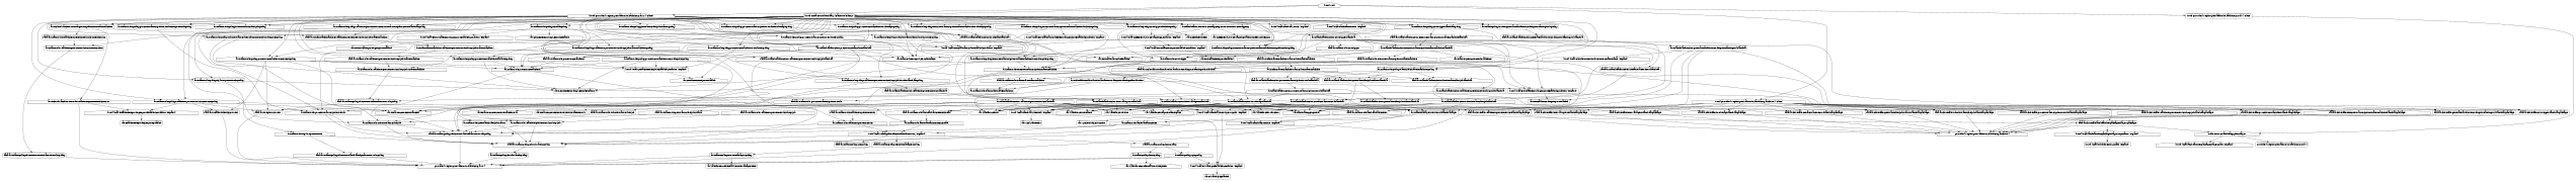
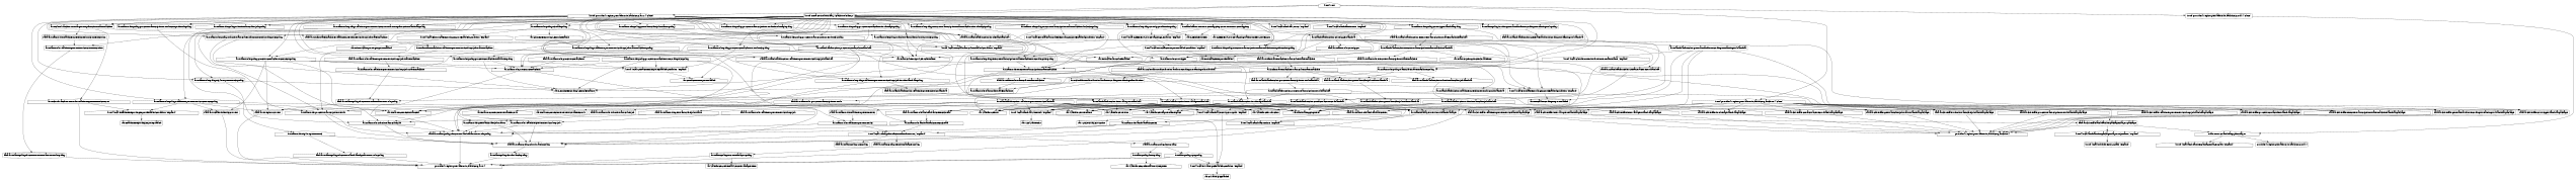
  digraph {
    compound=true
    newrank=true
    node [shape=house]
    n1 [label="aws_cloudfront_distribution.audio_recording_streaming_distribution" shape=cylinder]
    n2 [label="data.aws_region.current" shape=cylinder]
    n3 [label="var.ConnectRecordingS3BucketName" shape=cylinder]
    n4 [label="var.SalesforceHost"]
    "[root] local.PostcallRecordingImportEnabledCondition (expand)" [shape=cylinder]
    n6 [label="aws_cloudwatch_event_rule.realtime_queue_metrics_cron"]
    n7 [label="provider[\"registry.terraform.io/hashicorp/aws\"]"]
    "[root] local.RealtimeReportingImportEnabledCondition (expand)"
    n9 [label="aws_cloudwatch_event_target.step-function-state-machine" shape=cylinder]
    n10 [label="data.aws_iam_role.realtime_queue_metrics_cron_execution" shape=cylinder]
    n11 [label="data.aws_sfn_state_machine.realtime_queue_metrics_loop_job_state_machine" shape=cylinder]
    n12 [label="aws_iam_policy.cloud_watch_policy" shape=cylinder]
    n13 [label="aws_iam_policy.invoke_generate_audio_recording_streaming_url_policy" shape=cylinder]
    n14 [label="data.aws_lambda_function.generate_audio_recording_streaming_url_lambda" shape=cylinder]
    n15 [label="aws_iam_policy.kms_policy" shape=cylinder]
    n16 [label="var.SalesforceCredentialsKMSKeyARN"]
    n17 [label="aws_iam_policy.secretsmanager_policy" shape=cylinder]
    n18 [label="var.SalesforceCredentialsSecretsManagerARN" shape=cylinder]
    n19 [label="aws_iam_policy.vpc_policy"]
    "[root] local.PrivateVpcEnabledCondition (expand)" [shape=cylinder]
    n21 [label="aws_iam_role.ctr_trigger"]
    n22 [label="data.aws_iam_policy.cloud_watch_policy"]
    n23 [label="data.aws_iam_policy_document.lambda-assume-role-policy"]
    n24 [label="aws_iam_role.execute_transcription_state_machine"]
    n25 [label="aws_iam_role.get_transcribe_job_status" shape=cylinder]
    n26 [label="aws_iam_role.lambda_basic_exec"]
    "[root] local.Managed_Policies_Based_on_VPC (expand)"
    n28 [label="aws_iam_role.lambda_basic_exec_s3read"]
    n29 [label="aws_iam_role.process_contactlens"]
    n30 [label="aws_iam_role.process_transcription_result"]
    n31 [label="aws_iam_role.realtime_queue_metrics"]
    n32 [label="aws_iam_role.realtime_queue_metrics_cron_execution" shape=cylinder]
    n33 [label="data.aws_iam_policy_document.events-assume-role-policy" shape=cylinder]
    n34 [label="aws_iam_role.realtime_queue_metrics_loop_job" shape=cylinder]
    n35 [label="aws_iam_role.realtime_queue_metrics_loop_job_state_machine"]
    n36 [label="data.aws_iam_policy_document.states-assume-role-policy" shape=cylinder]
    n37 [label="aws_iam_role.sig4_request_to_s3"]
    n38 [label="data.aws_iam_policy_document.lambda-edge-assume-role-policy"]
    n39 [label="aws_iam_role.submit_transcribe_job"]
    n40 [label="aws_iam_role.transcribe_state_machine" shape=cylinder]
    n41 [label="aws_iam_role_policy.ctr_trigger_kinesis_policy" shape=cylinder]
    n42 [label="var.CTRKinesisARN" shape=cylinder]
    "[root] local.CTREventSourceMappingCondition (expand)" [shape=cylinder]
    n44 [label="aws_iam_role_policy.ctr_trigger_lambda_policy"]
    n45 [label="data.aws_lambda_function.contacttrace_record_lambda" shape=cylinder]
    n46 [label="data.aws_lambda_function.execute_transcription_state_machine_lambda"]
    n47 [label="aws_iam_role_policy.execute_transcription_state_machine_invoke_api_policy" shape=cylinder]
    n48 [label="data.aws_lambda_function.invoke_api_lambda" shape=cylinder]
    n49 [label="aws_iam_role_policy.execute_transcription_state_machine_lock_s3_policy"]
    n50 [label="var.TranscribeOutputS3BucketName"]
    "[root] local.PostcallTranscribeRecordingImportEnabledCondition (expand)" [shape=cylinder]
    n52 [label="aws_iam_role_policy.execute_transcription_state_machine_recording_s3_policy" shape=cylinder]
    n53 [label="aws_iam_role_policy.execute_transcription_state_machine_step_function_policy" shape=cylinder]
    n54 [label="data.aws_sfn_state_machine.transcribe_state_machine"]
    n55 [label="aws_iam_role_policy.get_transcribe_job_status_policy"]
    n56 [label="aws_iam_role_policy.process_contactlens_connect_policy"]
    n57 [label="data.aws_caller_identity.current" shape=cylinder]
    n58 [label="var.AmazonConnectInstanceId"]
    "[root] local.ContactLensImportEnabledCondition (expand)" [shape=cylinder]
    n60 [label="aws_iam_role_policy.process_contactlens_data_s3_policy" shape=cylinder]
    n61 [label="aws_iam_role_policy.process_contactlens_invoke_api_policy" shape=cylinder]
    n62 [label="aws_iam_role_policy.process_contactlens_recording_s3_policy"]
    n63 [label="aws_iam_role_policy.process_contactlens_result_s3_policy"]
    n64 [label="aws_iam_role_policy.process_transcription_result_comprehend_policy" shape=cylinder]
    n65 [label="aws_iam_role_policy.process_transcription_result_invoke_api_policy" shape=cylinder]
    n66 [label="aws_iam_role_policy.process_transcription_result_s3_policy"]
    "[root] local.PostcallTranscribeEnabledCondition (expand)"
    n68 [label="aws_iam_role_policy.realtime_queue_metrics_connect_policy"]
    n69 [label="aws_iam_role_policy.realtime_queue_metrics_cron_start_step_functions_lambda_policy"]
    n70 [label="aws_iam_role_policy.realtime_queue_metrics_loop_job_invoke_lambda_policy"]
    n71 [label="data.aws_lambda_function.realtime_queue_metrics_lambda" shape=cylinder]
    n72 [label="aws_iam_role_policy.realtime_queue_metrics_loop_job_state_machine_policy"]
    n73 [label="data.aws_lambda_function.realtime_queue_metrics_loop_job_lambda"]
    n74 [label="aws_iam_role_policy.s3read_policy" shape=cylinder]
    n75 [label="var.ConnectReportingS3BucketName"]
    "[root] local.HistoricalReportingImportEnabledCondition (expand)"
    n77 [label="aws_iam_role_policy.sig4_request_to_s3_policy" shape=cylinder]
    n78 [label="aws_iam_role_policy.submit_transcribe_job_connect_recording_s3_policy" shape=cylinder]
    n79 [label="aws_iam_role_policy.submit_transcribe_job_output_s3_policy" shape=cylinder]
    n80 [label="aws_iam_role_policy.submit_transcribe_job_policy"]
    n81 [label="aws_iam_role_policy.transcribe_state_machine_policy" shape=cylinder]
    n82 [label="data.aws_lambda_function.get_transcibe_job_status_lambda" shape=cylinder]
    n83 [label="data.aws_lambda_function.process_transcription_result_lambda" shape=cylinder]
    n84 [label="data.aws_lambda_function.submit_transcibe_job_lambda"]
    n85 [label="aws_lambda_event_source_mapping.ctr_event_source_mapping" shape=cylinder]
    n86 [label="aws_lambda_function.ctr_trigger_lambda" shape=cylinder]
    n87 [label="var.CTREventSourceMappingMaximumRetryAttempts" shape=cylinder]
    n88 [label="aws_lambda_function.contacttrace_record_lambda" shape=cylinder]
    n89 [label="aws_lambda_layer_version.sf_lambda_layer" shape=cylinder]
    n90 [label="data.archive_file.contacttrace_record_lambda_package"]
    n91 [label="data.aws_iam_role.lambda_basic_exec"]
    n92 [label="var.LambdaLoggingLevel"]
    n93 [label="var.SalesforceAdapterNamespace"]
    n94 [label="var.SalesforceProduction" shape=cylinder]
    n95 [label="var.SalesforceUsername"]
    n96 [label="var.SalesforceVersion" shape=cylinder]
    "[root] local.LambdaSecurityGroupIds (expand)" [shape=cylinder]
    "[root] local.LambdaSubnetIds (expand)" [shape=cylinder]
    n99 [label="aws_lambda_function.execute_transcription_state_machine_lambda" shape=cylinder]
    n100 [label="data.archive_file.ctr_trigger_lambda_package" shape=cylinder]
    n101 [label="data.aws_iam_role.ctr_trigger"]
    n102 [label="var.PostcallCTRImportEnabled" shape=cylinder]
    n103 [label="var.PostcallRecordingImportEnabled" shape=cylinder]
    n104 [label="var.PostcallTranscribeEnabled"]
    n105 [label="data.archive_file.execute_transcription_state_machine_lambda_package"]
    n106 [label="data.aws_iam_role.execute_transcription_state_machine"]
    n107 [label="var.TranscriptionJobCheckWaitTime"]
    n108 [label="aws_lambda_function.generate_audio_recording_streaming_url_lambda" shape=cylinder]
    n109 [label="data.archive_file.generate_audio_recording_streaming_url_lambda_package" shape=cylinder]
    "[root] local.CloudFront_Distribution_Domain_Name (expand)"
    n111 [label="aws_lambda_function.get_transcibe_job_status_lambda" shape=cylinder]
    n112 [label="data.archive_file.get_transcibe_job_status_lambda_package" shape=cylinder]
    n113 [label="data.aws_iam_role.get_transcribe_job_status"]
    n114 [label="aws_lambda_function.interval_agent_lambda" shape=cylinder]
    n115 [label="data.archive_file.interval_agent_lambda_package"]
    n116 [label="data.aws_iam_role.lambda_basic_exec_s3read"]
    n117 [label="aws_lambda_function.interval_queue_lambda"]
    n118 [label="data.archive_file.interval_queue_lambda_package" shape=cylinder]
    n119 [label="aws_lambda_function.invoke_api_lambda"]
    n120 [label="data.archive_file.invoke_api_lambda_package"]
    n121 [label="aws_lambda_function.process_contact_lens_lambda"]
    n122 [label="data.archive_file.process_contact_lens_lambda_package" shape=cylinder]
    n123 [label="data.aws_iam_role.process_contactlens"]
    n124 [label="var.ContactLensImportEnabled"]
    n125 [label="aws_lambda_function.process_transcription_result_lambda"]
    n126 [label="data.archive_file.process_transcription_result_lambda_package"]
    n127 [label="data.aws_iam_role.process_transcription_result"]
    n128 [label="aws_lambda_function.realtime_queue_metrics_lambda"]
    n129 [label="data.archive_file.realtime_queue_metrics_lambda_package" shape=cylinder]
    n130 [label="data.aws_iam_role.realtime_queue_metrics" shape=cylinder]
    n131 [label="var.AmazonConnectQueueMaxRecords"]
    n132 [label="var.AmazonConnectQueueMetricsMaxRecords" shape=cylinder]
    n133 [label="aws_lambda_function.realtime_queue_metrics_loop_job_lambda" shape=cylinder]
    n134 [label="data.archive_file.realtime_queue_metrics_loop_job_lambda_package"]
    n135 [label="data.aws_iam_role.realtime_queue_metrics_loop_job"]
    n136 [label="aws_lambda_function.submit_transcibe_job_lambda"]
    n137 [label="data.archive_file.submit_transcibe_job_lambda_package" shape=cylinder]
    n138 [label="data.aws_iam_role.submit_transcribe_job" shape=cylinder]
    n139 [label="data.archive_file.lambda_site_packages_layer_package" shape=cylinder]
    "[root] local.LambdaRuntime (expand)"
    n141 [label="aws_sfn_state_machine.realtime_queue_metrics_loop_job_state_machine" shape=cylinder]
    n142 [label="data.aws_iam_role.realtime_queue_metrics_loop_job_state_machine"]
    n143 [label="aws_sfn_state_machine.transcribe_state_machine"]
    n144 [label="data.aws_iam_role.transcribe_state_machine"]
    n145 [label="provider[\"registry.terraform.io/hashicorp/archive\"]"]
    n146 [label="null_resource.lambda_python_layer"]
    "[root] local.lambda_site_packages_layer_zip_name (expand)"
    n148 [label="data.aws_cloudfront_distribution.audio_recording_streaming_distribution"]
    n149 [label="data.aws_iam_policy.kms_policy"]
    n150 [label="data.aws_iam_policy.secretsmanager_policy" shape=cylinder]
    n151 [label="data.aws_iam_policy.vpc_policy" shape=cylinder]
    n152 [label="provider[\"registry.terraform.io/hashicorp/null\"]" shape=cylinder]
    "[root] local.lambda_site_packages_layer_path (expand)"
    n154 [label="var.HistoricalReportingImportEnabled"]
    n155 [label="var.PrivateVpcEnabled" shape=cylinder]
    n156 [label="var.RealtimeReportingImportEnabled" shape=cylinder]
    n157 [label="var.VpcSecurityGroupList" shape=cylinder]
    n158 [label="var.VpcSubnetList" shape=cylinder]
    "[root] local.PostcallCTRImportEnabledCondition (expand)" [shape=cylinder]
    "[root] local.build_directory_path (expand)" [shape=cylinder]
    "[root] meta.count-boundary (EachMode fixup)" [shape=cylinder]
    "[root] local.LambdaSource (expand)" [shape=cylinder]
    "[root] local.LambdaTimeout (expand)"
    "[root] provider[\"registry.terraform.io/hashicorp/archive\"] (close)"
    "[root] provider[\"registry.terraform.io/hashicorp/aws\"] (close)"
    "[root] provider[\"registry.terraform.io/hashicorp/null\"] (close)" [shape=cylinder]
    "[root] root"
    subgraph sub_1 {
      n1
      n2
      n3
      n4
      "[root] local.PostcallRecordingImportEnabledCondition (expand)"
      n6
      n7
      "[root] local.RealtimeReportingImportEnabledCondition (expand)"
      n9
      n10
      n11
      n12
      n13
      n14
      n15
      n16
      n17
      n18
      n19
      "[root] local.PrivateVpcEnabledCondition (expand)"
      n21
      n22
      n23
      n24
      n25
      n26
      "[root] local.Managed_Policies_Based_on_VPC (expand)"
      n28
      n29
      n30
      n31
      n32
      n33
      n34
      n35
      n36
      n37
      n38
      n39
      n40
      n41
      n42
      "[root] local.CTREventSourceMappingCondition (expand)"
      n44
      n45
      n46
      n47
      n48
      n49
      n50
      "[root] local.PostcallTranscribeRecordingImportEnabledCondition (expand)"
      n52
      n53
      n54
      n55
      n56
      n57
      n58
      "[root] local.ContactLensImportEnabledCondition (expand)"
      n60
      n61
      n62
      n63
      n64
      n65
      n66
      "[root] local.PostcallTranscribeEnabledCondition (expand)"
      n68
      n69
      n70
      n71
      n72
      n73
      n74
      n75
      "[root] local.HistoricalReportingImportEnabledCondition (expand)"
      n77
      n78
      n79
      n80
      n81
      n82
      n83
      n84
      n85
      n86
      n87
      n88
      n89
      n90
      n91
      n92
      n93
      n94
      n95
      n96
      "[root] local.LambdaSecurityGroupIds (expand)"
      "[root] local.LambdaSubnetIds (expand)"
      n99
      n100
      n101
      n102
      n103
      n104
      n105
      n106
      n107
      n108
      n109
      "[root] local.CloudFront_Distribution_Domain_Name (expand)"
      n111
      n112
      n113
      n114
      n115
      n116
      n117
      n118
      n119
      n120
      n121
      n122
      n123
      n124
      n125
      n126
      n127
      n128
      n129
      n130
      n131
      n132
      n133
      n134
      n135
      n136
      n137
      n138
      n139
      "[root] local.LambdaRuntime (expand)"
      n141
      n142
      n143
      n144
      n145
      n146
      "[root] local.lambda_site_packages_layer_zip_name (expand)"
      n148
      n149
      n150
      n151
      n152
      "[root] local.lambda_site_packages_layer_path (expand)"
      n154
      n155
      n156
      n157
      n158
      "[root] local.PostcallCTRImportEnabledCondition (expand)"
      "[root] local.build_directory_path (expand)"
      "[root] meta.count-boundary (EachMode fixup)"
      "[root] local.LambdaSource (expand)"
      "[root] local.LambdaTimeout (expand)"
      "[root] provider[\"registry.terraform.io/hashicorp/archive\"] (close)"
      "[root] provider[\"registry.terraform.io/hashicorp/aws\"] (close)"
      "[root] provider[\"registry.terraform.io/hashicorp/null\"] (close)"
      "[root] root"
    }
    n1 -> n2
    n1 -> n3
    n1 -> n4
    n1 -> "[root] local.PostcallRecordingImportEnabledCondition (expand)"
    n2 -> n7
    "[root] local.PostcallRecordingImportEnabledCondition (expand)" -> n103
    n6 -> n7
    n6 -> "[root] local.RealtimeReportingImportEnabledCondition (expand)"
    "[root] local.RealtimeReportingImportEnabledCondition (expand)" -> n156
    n9 -> n6
    n9 -> n10
    n9 -> n11
    n10 -> n32
    n11 -> n141
    n12 -> n7
    n13 -> n14
    n14 -> n108
    n15 -> n7
    n15 -> n16
    n17 -> n7
    n17 -> n18
    n19 -> n7
    n19 -> "[root] local.PrivateVpcEnabledCondition (expand)"
    "[root] local.PrivateVpcEnabledCondition (expand)" -> n155
    n21 -> n22
    n21 -> n23
    n22 -> n12
    n23 -> n7
    n24 -> n22
    n24 -> n23
    n25 -> n22
    n25 -> n23
    n26 -> n23
    n26 -> "[root] local.Managed_Policies_Based_on_VPC (expand)"
    "[root] local.Managed_Policies_Based_on_VPC (expand)" -> n22
    "[root] local.Managed_Policies_Based_on_VPC (expand)" -> n149
    "[root] local.Managed_Policies_Based_on_VPC (expand)" -> n150
    "[root] local.Managed_Policies_Based_on_VPC (expand)" -> n151
    n28 -> n23
    n28 -> "[root] local.Managed_Policies_Based_on_VPC (expand)"
    n29 -> n22
    n29 -> n23
    n30 -> n22
    n30 -> n23
    n31 -> n23
    n31 -> "[root] local.Managed_Policies_Based_on_VPC (expand)"
    n32 -> n33
    n33 -> n7
    n34 -> n22
    n34 -> n23
    n35 -> n36
    n36 -> n2
    n37 -> n22
    n37 -> n38
    n38 -> n7
    n39 -> n22
    n39 -> n23
    n40 -> n36
    n41 -> n21
    n41 -> n42
    n41 -> "[root] local.CTREventSourceMappingCondition (expand)"
    "[root] local.CTREventSourceMappingCondition (expand)" -> "[root] local.PostcallRecordingImportEnabledCondition (expand)"
    "[root] local.CTREventSourceMappingCondition (expand)" -> "[root] local.PostcallTranscribeEnabledCondition (expand)"
    "[root] local.CTREventSourceMappingCondition (expand)" -> "[root] local.PostcallCTRImportEnabledCondition (expand)"
    n44 -> n21
    n44 -> n45
    n44 -> n46
    n45 -> n88
    n46 -> n99
    n47 -> n24
    n47 -> n48
    n48 -> n119
    n49 -> n24
    n49 -> n50
    n49 -> "[root] local.PostcallTranscribeRecordingImportEnabledCondition (expand)"
    "[root] local.PostcallTranscribeRecordingImportEnabledCondition (expand)" -> "[root] local.PostcallRecordingImportEnabledCondition (expand)"
    "[root] local.PostcallTranscribeRecordingImportEnabledCondition (expand)" -> "[root] local.PostcallTranscribeEnabledCondition (expand)"
    n52 -> n3
    n52 -> "[root] local.PostcallRecordingImportEnabledCondition (expand)"
    n52 -> n24
    n53 -> n24
    n53 -> n54
    n54 -> n143
    n55 -> n25
    n56 -> n2
    n56 -> n29
    n56 -> n57
    n56 -> n58
    n56 -> "[root] local.ContactLensImportEnabledCondition (expand)"
    n57 -> n7
    "[root] local.ContactLensImportEnabledCondition (expand)" -> n124
    n60 -> n3
    n60 -> n29
    n60 -> "[root] local.ContactLensImportEnabledCondition (expand)"
    n61 -> n29
    n61 -> n48
    n62 -> n3
    n62 -> n29
    n62 -> n58
    n62 -> "[root] local.ContactLensImportEnabledCondition (expand)"
    n63 -> n29
    n63 -> n50
    n63 -> "[root] local.ContactLensImportEnabledCondition (expand)"
    n64 -> n30
    n65 -> n30
    n65 -> n48
    n66 -> n30
    n66 -> n50
    n66 -> "[root] local.PostcallTranscribeEnabledCondition (expand)"
    "[root] local.PostcallTranscribeEnabledCondition (expand)" -> n104
    n68 -> n2
    n68 -> "[root] local.RealtimeReportingImportEnabledCondition (expand)"
    n68 -> n31
    n68 -> n57
    n68 -> n58
    n69 -> n11
    n69 -> n32
    n70 -> n34
    n70 -> n71
    n71 -> n128
    n72 -> n35
    n72 -> n73
    n73 -> n133
    n74 -> n28
    n74 -> n75
    n74 -> "[root] local.HistoricalReportingImportEnabledCondition (expand)"
    "[root] local.HistoricalReportingImportEnabledCondition (expand)" -> n154
    n77 -> n3
    n77 -> n37
    n78 -> n3
    n78 -> n39
    n78 -> "[root] local.PostcallTranscribeEnabledCondition (expand)"
    n79 -> n39
    n79 -> n50
    n79 -> "[root] local.PostcallTranscribeEnabledCondition (expand)"
    n80 -> n39
    n81 -> n40
    n81 -> n82
    n81 -> n83
    n81 -> n84
    n82 -> n111
    n83 -> n125
    n84 -> n136
    n85 -> n42
    n85 -> "[root] local.CTREventSourceMappingCondition (expand)"
    n85 -> n86
    n85 -> n87
    n86 -> n88
    n86 -> n99
    n86 -> n100
    n86 -> n101
    n86 -> n102
    n86 -> n103
    n86 -> n104
    n88 -> n4
    n88 -> n89
    n88 -> n90
    n88 -> n91
    n88 -> n92
    n88 -> n93
    n88 -> n94
    n88 -> n95
    n88 -> n96
    n88 -> "[root] local.LambdaSecurityGroupIds (expand)"
    n88 -> "[root] local.LambdaSubnetIds (expand)"
    n89 -> n7
    n89 -> n139
    n89 -> "[root] local.LambdaRuntime (expand)"
    n90 -> n145
    n91 -> n26
    "[root] local.LambdaSecurityGroupIds (expand)" -> "[root] local.PrivateVpcEnabledCondition (expand)"
    "[root] local.LambdaSecurityGroupIds (expand)" -> n157
    "[root] local.LambdaSubnetIds (expand)" -> "[root] local.PrivateVpcEnabledCondition (expand)"
    "[root] local.LambdaSubnetIds (expand)" -> n158
    n99 -> n50
    n99 -> n54
    n99 -> n105
    n99 -> n106
    n99 -> n107
    n100 -> n145
    n101 -> n21
    n105 -> n145
    n106 -> n24
    n108 -> n89
    n108 -> n91
    n108 -> n92
    n108 -> n109
    n108 -> "[root] local.CloudFront_Distribution_Domain_Name (expand)"
    n109 -> n145
    "[root] local.CloudFront_Distribution_Domain_Name (expand)" -> n148
    n111 -> n89
    n111 -> n92
    n111 -> n112
    n111 -> n113
    n112 -> n145
    n113 -> n25
    n114 -> n4
    n114 -> n89
    n114 -> n92
    n114 -> n93
    n114 -> n94
    n114 -> n95
    n114 -> n96
    n114 -> "[root] local.LambdaSecurityGroupIds (expand)"
    n114 -> "[root] local.LambdaSubnetIds (expand)"
    n114 -> n115
    n114 -> n116
    n115 -> n145
    n116 -> n28
    n117 -> n4
    n117 -> n89
    n117 -> n92
    n117 -> n93
-   n82 -> n94
+   n117 -> n94
    n117 -> n95
    n117 -> n96
    n117 -> "[root] local.LambdaSecurityGroupIds (expand)"
    n117 -> "[root] local.LambdaSubnetIds (expand)"
    n117 -> n116
    n117 -> n118
    n118 -> n145
    n119 -> n4
    n119 -> n89
    n119 -> n91
    n119 -> n92
    n119 -> n93
    n119 -> n94
    n119 -> n95
    n119 -> n96
    n119 -> "[root] local.LambdaSecurityGroupIds (expand)"
    n119 -> "[root] local.LambdaSubnetIds (expand)"
    n119 -> n120
    n120 -> n145
    n121 -> n50
    n121 -> n58
    n121 -> n119
    n121 -> n122
    n121 -> n123
    n121 -> n124
    n122 -> n145
    n123 -> n29
    n125 -> n119
    n125 -> n126
    n125 -> n127
    n126 -> n145
    n127 -> n30
    n128 -> n4
    n128 -> n58
    n128 -> n89
    n128 -> n92
    n128 -> n93
    n128 -> n94
    n128 -> n95
    n128 -> n96
    n128 -> "[root] local.LambdaSecurityGroupIds (expand)"
    n128 -> "[root] local.LambdaSubnetIds (expand)"
    n128 -> n129
    n128 -> n130
    n128 -> n131
    n128 -> n132
    n129 -> n145
    n130 -> n31
    n133 -> n128
    n133 -> n134
    n134 -> n145
    n135 -> n34
    n136 -> n89
    n136 -> n92
    n136 -> n137
    n136 -> n138
    n137 -> n145
    n138 -> n39
    n139 -> n145
    n139 -> n146
    n139 -> "[root] local.lambda_site_packages_layer_zip_name (expand)"
    n141 -> n73
    n141 -> n142
    n142 -> n35
    n143 -> n82
    n143 -> n83
    n143 -> n84
    n143 -> n144
    n144 -> n40
    n146 -> n152
    n146 -> "[root] local.lambda_site_packages_layer_path (expand)"
    "[root] local.lambda_site_packages_layer_zip_name (expand)" -> "[root] local.build_directory_path (expand)"
    n148 -> n1
    n149 -> n15
    n149 -> n19
    n150 -> n17
    "[root] local.PostcallCTRImportEnabledCondition (expand)" -> n102
    "[root] meta.count-boundary (EachMode fixup)" -> n9
    "[root] meta.count-boundary (EachMode fixup)" -> n13
    "[root] meta.count-boundary (EachMode fixup)" -> n41
    "[root] meta.count-boundary (EachMode fixup)" -> n44
    "[root] meta.count-boundary (EachMode fixup)" -> n47
    "[root] meta.count-boundary (EachMode fixup)" -> n49
    "[root] meta.count-boundary (EachMode fixup)" -> n52
    "[root] meta.count-boundary (EachMode fixup)" -> n53
    "[root] meta.count-boundary (EachMode fixup)" -> n55
    "[root] meta.count-boundary (EachMode fixup)" -> n56
    "[root] meta.count-boundary (EachMode fixup)" -> n60
    "[root] meta.count-boundary (EachMode fixup)" -> n61
    "[root] meta.count-boundary (EachMode fixup)" -> n62
    "[root] meta.count-boundary (EachMode fixup)" -> n63
    "[root] meta.count-boundary (EachMode fixup)" -> n64
    "[root] meta.count-boundary (EachMode fixup)" -> n65
    "[root] meta.count-boundary (EachMode fixup)" -> n66
    "[root] meta.count-boundary (EachMode fixup)" -> n68
    "[root] meta.count-boundary (EachMode fixup)" -> n69
    "[root] meta.count-boundary (EachMode fixup)" -> n70
    "[root] meta.count-boundary (EachMode fixup)" -> n72
    "[root] meta.count-boundary (EachMode fixup)" -> n74
    "[root] meta.count-boundary (EachMode fixup)" -> n77
    "[root] meta.count-boundary (EachMode fixup)" -> n78
    "[root] meta.count-boundary (EachMode fixup)" -> n79
    "[root] meta.count-boundary (EachMode fixup)" -> n80
    "[root] meta.count-boundary (EachMode fixup)" -> n81
    "[root] meta.count-boundary (EachMode fixup)" -> n85
    "[root] meta.count-boundary (EachMode fixup)" -> n114
    "[root] meta.count-boundary (EachMode fixup)" -> n117
    "[root] meta.count-boundary (EachMode fixup)" -> n121
    "[root] meta.count-boundary (EachMode fixup)" -> "[root] local.LambdaSource (expand)"
    "[root] meta.count-boundary (EachMode fixup)" -> "[root] local.LambdaTimeout (expand)"
    "[root] provider[\"registry.terraform.io/hashicorp/archive\"] (close)" -> n90
    "[root] provider[\"registry.terraform.io/hashicorp/archive\"] (close)" -> n100
    "[root] provider[\"registry.terraform.io/hashicorp/archive\"] (close)" -> n105
    "[root] provider[\"registry.terraform.io/hashicorp/archive\"] (close)" -> n109
    "[root] provider[\"registry.terraform.io/hashicorp/archive\"] (close)" -> n112
    "[root] provider[\"registry.terraform.io/hashicorp/archive\"] (close)" -> n115
    "[root] provider[\"registry.terraform.io/hashicorp/archive\"] (close)" -> n118
    "[root] provider[\"registry.terraform.io/hashicorp/archive\"] (close)" -> n120
    "[root] provider[\"registry.terraform.io/hashicorp/archive\"] (close)" -> n122
    "[root] provider[\"registry.terraform.io/hashicorp/archive\"] (close)" -> n126
    "[root] provider[\"registry.terraform.io/hashicorp/archive\"] (close)" -> n129
    "[root] provider[\"registry.terraform.io/hashicorp/archive\"] (close)" -> n134
    "[root] provider[\"registry.terraform.io/hashicorp/archive\"] (close)" -> n137
    "[root] provider[\"registry.terraform.io/hashicorp/archive\"] (close)" -> n139
    "[root] provider[\"registry.terraform.io/hashicorp/aws\"] (close)" -> n9
    "[root] provider[\"registry.terraform.io/hashicorp/aws\"] (close)" -> n13
    "[root] provider[\"registry.terraform.io/hashicorp/aws\"] (close)" -> n41
    "[root] provider[\"registry.terraform.io/hashicorp/aws\"] (close)" -> n44
    "[root] provider[\"registry.terraform.io/hashicorp/aws\"] (close)" -> n47
    "[root] provider[\"registry.terraform.io/hashicorp/aws\"] (close)" -> n49
    "[root] provider[\"registry.terraform.io/hashicorp/aws\"] (close)" -> n52
    "[root] provider[\"registry.terraform.io/hashicorp/aws\"] (close)" -> n53
    "[root] provider[\"registry.terraform.io/hashicorp/aws\"] (close)" -> n55
    "[root] provider[\"registry.terraform.io/hashicorp/aws\"] (close)" -> n56
    "[root] provider[\"registry.terraform.io/hashicorp/aws\"] (close)" -> n60
    "[root] provider[\"registry.terraform.io/hashicorp/aws\"] (close)" -> n61
    "[root] provider[\"registry.terraform.io/hashicorp/aws\"] (close)" -> n62
    "[root] provider[\"registry.terraform.io/hashicorp/aws\"] (close)" -> n63
    "[root] provider[\"registry.terraform.io/hashicorp/aws\"] (close)" -> n64
    "[root] provider[\"registry.terraform.io/hashicorp/aws\"] (close)" -> n65
    "[root] provider[\"registry.terraform.io/hashicorp/aws\"] (close)" -> n66
    "[root] provider[\"registry.terraform.io/hashicorp/aws\"] (close)" -> n68
    "[root] provider[\"registry.terraform.io/hashicorp/aws\"] (close)" -> n69
    "[root] provider[\"registry.terraform.io/hashicorp/aws\"] (close)" -> n70
    "[root] provider[\"registry.terraform.io/hashicorp/aws\"] (close)" -> n72
    "[root] provider[\"registry.terraform.io/hashicorp/aws\"] (close)" -> n74
    "[root] provider[\"registry.terraform.io/hashicorp/aws\"] (close)" -> n77
    "[root] provider[\"registry.terraform.io/hashicorp/aws\"] (close)" -> n78
    "[root] provider[\"registry.terraform.io/hashicorp/aws\"] (close)" -> n79
    "[root] provider[\"registry.terraform.io/hashicorp/aws\"] (close)" -> n80
    "[root] provider[\"registry.terraform.io/hashicorp/aws\"] (close)" -> n81
    "[root] provider[\"registry.terraform.io/hashicorp/aws\"] (close)" -> n85
    "[root] provider[\"registry.terraform.io/hashicorp/aws\"] (close)" -> n114
    "[root] provider[\"registry.terraform.io/hashicorp/aws\"] (close)" -> n117
    "[root] provider[\"registry.terraform.io/hashicorp/aws\"] (close)" -> n121
    "[root] provider[\"registry.terraform.io/hashicorp/null\"] (close)" -> n146
    "[root] root" -> "[root] meta.count-boundary (EachMode fixup)"
    "[root] root" -> "[root] provider[\"registry.terraform.io/hashicorp/archive\"] (close)"
    "[root] root" -> "[root] provider[\"registry.terraform.io/hashicorp/aws\"] (close)"
    "[root] root" -> "[root] provider[\"registry.terraform.io/hashicorp/null\"] (close)"
  }
